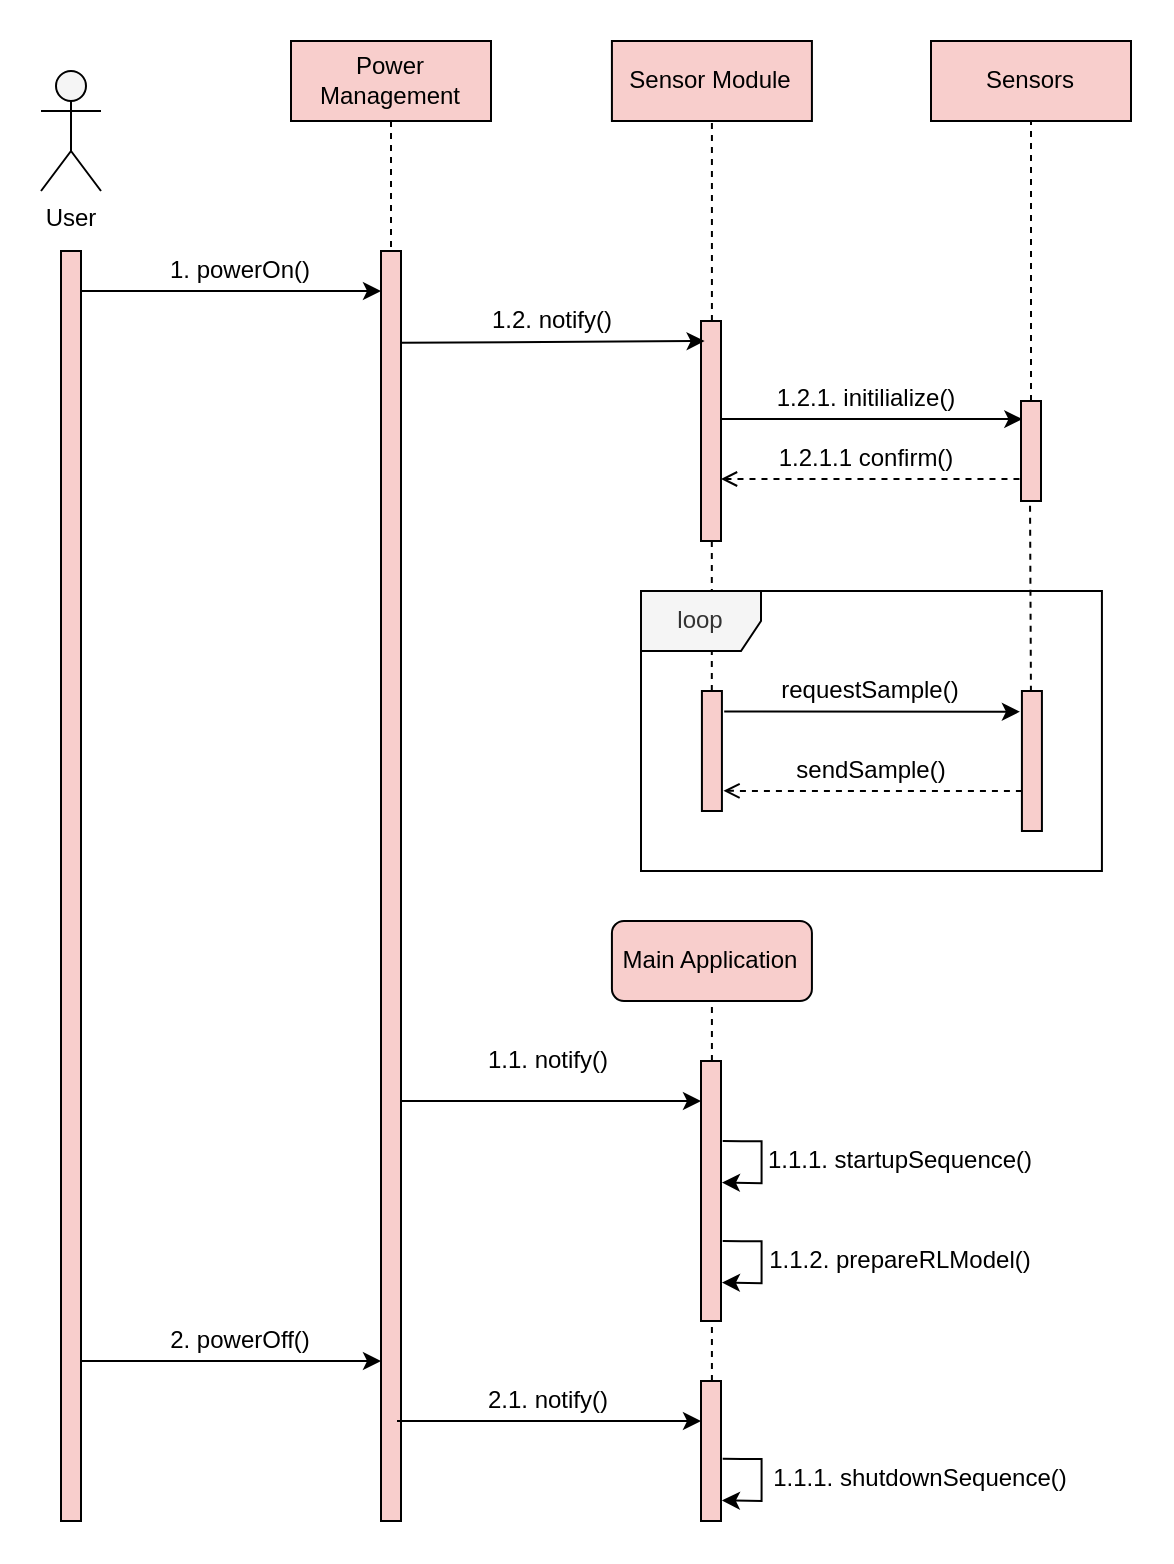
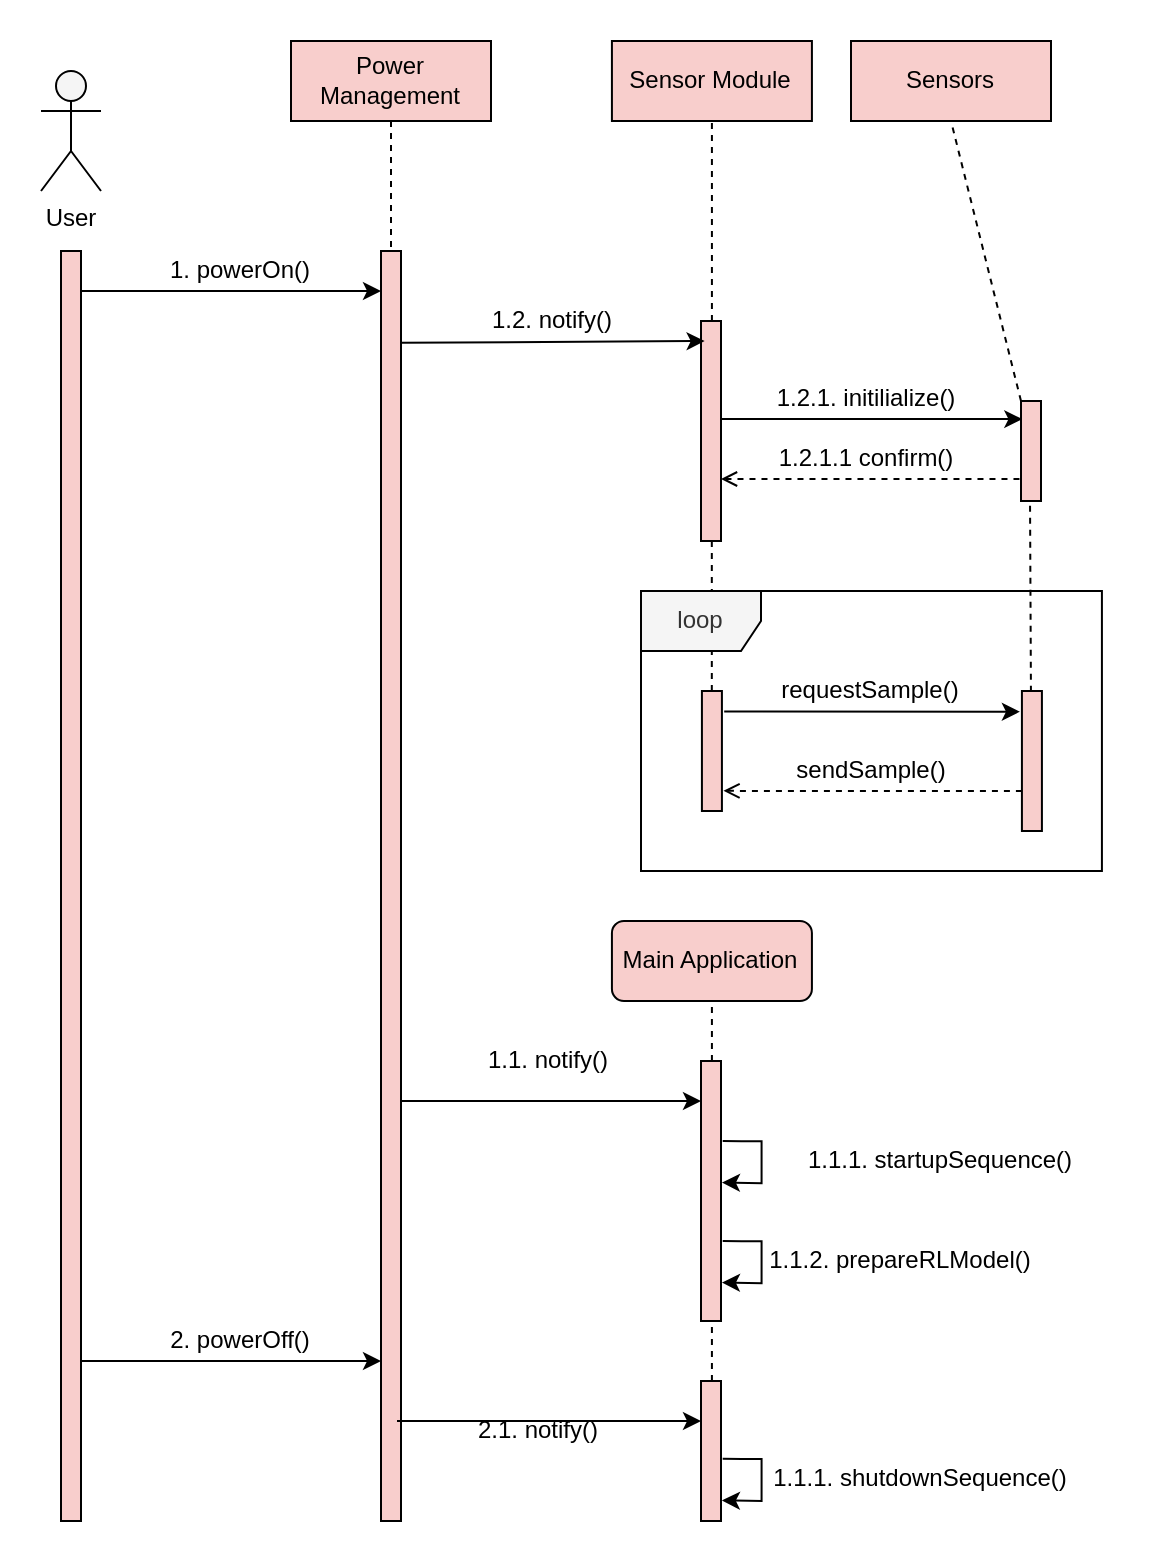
  <mxCell id="0" />
  <mxCell id="1" parent="0" />
  <mxCell id="2" value="" style="endArrow=classic;html=1;" parent="1" edge="1"><mxGeometry width="50" height="50" relative="1" as="geometry"><mxPoint x="198" y="550" as="sourcePoint" /><mxPoint x="350" y="550" as="targetPoint" /></mxGeometry></mxCell>
  <mxCell id="3" value="User" style="shape=umlActor;verticalLabelPosition=bottom;verticalAlign=top;html=1;outlineConnect=0;fillColor=#F5F5F5;" parent="1" vertex="1"><mxGeometry x="20" y="35" width="30" height="60" as="geometry" /></mxCell>
  <mxCell id="4" value="" style="endArrow=classic;html=1;" parent="1" edge="1"><mxGeometry width="50" height="50" relative="1" as="geometry"><mxPoint x="40" y="145" as="sourcePoint" /><mxPoint x="190" y="145" as="targetPoint" /></mxGeometry></mxCell>
  <mxCell id="5" value="1. powerOn()" style="text;html=1;strokeColor=none;fillColor=none;align=center;verticalAlign=middle;whiteSpace=wrap;rounded=0;" parent="1" vertex="1"><mxGeometry x="60" y="125" width="120" height="20" as="geometry" /></mxCell>
  <mxCell id="6" style="edgeStyle=orthogonalEdgeStyle;rounded=0;orthogonalLoop=1;jettySize=auto;html=1;dashed=1;endArrow=none;endFill=0;" parent="1" source="28" target="29" edge="1"><mxGeometry relative="1" as="geometry"><mxPoint x="250" y="90" as="sourcePoint" /></mxGeometry></mxCell>
  <mxCell id="7" style="edgeStyle=none;rounded=0;orthogonalLoop=1;jettySize=auto;html=1;entryX=0.495;entryY=0.022;entryDx=0;entryDy=0;entryPerimeter=0;dashed=1;startArrow=none;startFill=0;endArrow=none;endFill=0;" parent="1" source="12" target="22" edge="1"><mxGeometry relative="1" as="geometry" /></mxCell>
  <mxCell id="8" style="rounded=0;orthogonalLoop=1;jettySize=auto;html=1;dashed=1;endArrow=none;endFill=0;entryX=0.451;entryY=0.977;entryDx=0;entryDy=0;entryPerimeter=0;exitX=0.451;exitY=0.006;exitDx=0;exitDy=0;exitPerimeter=0;" parent="1" source="23" target="18" edge="1"><mxGeometry relative="1" as="geometry"><mxPoint x="490" y="310" as="sourcePoint" /><mxPoint x="519" y="251" as="targetPoint" /></mxGeometry></mxCell>
  <mxCell id="9" value="loop" style="shape=umlFrame;whiteSpace=wrap;html=1;fillColor=#f5f5f5;fontColor=#333333;" parent="1" vertex="1"><mxGeometry x="320" y="295" width="230.46" height="140" as="geometry" /></mxCell>
  <mxCell id="10" value="Sensor Module" style="rounded=0;whiteSpace=wrap;html=1;fillColor=#f8cecc;" parent="1" vertex="1"><mxGeometry x="305.46" y="20" width="100" height="40" as="geometry" /></mxCell>
  <mxCell id="11" value="" style="endArrow=none;dashed=1;html=1;entryX=0.5;entryY=1;entryDx=0;entryDy=0;" parent="1" source="12" target="10" edge="1"><mxGeometry width="50" height="50" relative="1" as="geometry"><mxPoint x="355" y="340" as="sourcePoint" /><mxPoint x="492.5" y="250" as="targetPoint" /></mxGeometry></mxCell>
  <mxCell id="12" value="" style="points=[];perimeter=orthogonalPerimeter;rounded=0;shadow=0;strokeWidth=1;fillColor=#f8cecc;" parent="1" vertex="1"><mxGeometry x="350" y="160" width="10" height="110" as="geometry" /></mxCell>
  <mxCell id="13" value="" style="endArrow=classic;html=1;entryX=0.067;entryY=0.154;entryDx=0;entryDy=0;entryPerimeter=0;exitX=0.886;exitY=0.023;exitDx=0;exitDy=0;exitPerimeter=0;" parent="1" edge="1"><mxGeometry width="50" height="50" relative="1" as="geometry"><mxPoint x="200" y="170.93" as="sourcePoint" /><mxPoint x="351.81" y="170.02" as="targetPoint" /></mxGeometry></mxCell>
  <mxCell id="14" value="1.2. notify()" style="text;html=1;strokeColor=none;fillColor=none;align=center;verticalAlign=middle;whiteSpace=wrap;rounded=0;" parent="1" vertex="1"><mxGeometry x="216.14" y="150" width="120" height="20" as="geometry" /></mxCell>
  <mxCell id="15" value="" style="endArrow=classic;html=1;entryX=0.067;entryY=0.462;entryDx=0;entryDy=0;entryPerimeter=0;" parent="1" edge="1"><mxGeometry width="50" height="50" relative="1" as="geometry"><mxPoint x="360" y="209" as="sourcePoint" /><mxPoint x="510.67" y="209.06" as="targetPoint" /></mxGeometry></mxCell>
- <mxCell id="16" value="Sensors" style="rounded=0;whiteSpace=wrap;html=1;fillColor=#f8cecc;" parent="1" vertex="1"><mxGeometry x="465" y="20" width="100" height="40" as="geometry" /></mxCell>
+ <mxCell id="16" value="Sensors" style="rounded=0;whiteSpace=wrap;html=1;fillColor=#f8cecc;" parent="1" vertex="1"><mxGeometry x="425" y="20" width="100" height="40" as="geometry" /></mxCell>
  <mxCell id="17" value="" style="endArrow=none;dashed=1;html=1;entryX=0.5;entryY=1;entryDx=0;entryDy=0;" parent="1" source="18" target="16" edge="1"><mxGeometry width="50" height="50" relative="1" as="geometry"><mxPoint x="515" y="340" as="sourcePoint" /><mxPoint x="652.5" y="250" as="targetPoint" /></mxGeometry></mxCell>
  <mxCell id="18" value="" style="points=[];perimeter=orthogonalPerimeter;rounded=0;shadow=0;strokeWidth=1;fillColor=#f8cecc;" parent="1" vertex="1"><mxGeometry x="510" y="200" width="10" height="50" as="geometry" /></mxCell>
  <mxCell id="19" value="1.2.1. initilialize()" style="text;html=1;strokeColor=none;fillColor=none;align=center;verticalAlign=middle;whiteSpace=wrap;rounded=0;" parent="1" vertex="1"><mxGeometry x="372.5" y="189" width="120" height="20" as="geometry" /></mxCell>
  <mxCell id="20" value="" style="endArrow=none;html=1;entryX=0.067;entryY=0.462;entryDx=0;entryDy=0;entryPerimeter=0;dashed=1;endFill=0;startArrow=open;startFill=0;" parent="1" edge="1"><mxGeometry width="50" height="50" relative="1" as="geometry"><mxPoint x="360" y="239" as="sourcePoint" /><mxPoint x="510.67" y="239.06" as="targetPoint" /></mxGeometry></mxCell>
  <mxCell id="21" value="1.2.1.1 confirm()" style="text;html=1;strokeColor=none;fillColor=none;align=center;verticalAlign=middle;whiteSpace=wrap;rounded=0;" parent="1" vertex="1"><mxGeometry x="372.5" y="219" width="120" height="20" as="geometry" /></mxCell>
  <mxCell id="22" value="" style="points=[];perimeter=orthogonalPerimeter;rounded=0;shadow=0;strokeWidth=1;fillColor=#f8cecc;" parent="1" vertex="1"><mxGeometry x="350.46" y="345" width="10" height="60" as="geometry" /></mxCell>
  <mxCell id="23" value="" style="points=[];perimeter=orthogonalPerimeter;rounded=0;shadow=0;strokeWidth=1;fillColor=#f8cecc;" parent="1" vertex="1"><mxGeometry x="510.46" y="345" width="10" height="70" as="geometry" /></mxCell>
  <mxCell id="24" value="" style="endArrow=classic;html=1;exitX=1.113;exitY=0.171;exitDx=0;exitDy=0;exitPerimeter=0;entryX=-0.1;entryY=0.148;entryDx=0;entryDy=0;entryPerimeter=0;" parent="1" source="22" target="23" edge="1"><mxGeometry width="50" height="50" relative="1" as="geometry"><mxPoint x="420.46" y="375" as="sourcePoint" /><mxPoint x="470.46" y="325" as="targetPoint" /></mxGeometry></mxCell>
  <mxCell id="25" value="requestSample()" style="text;html=1;strokeColor=none;fillColor=none;align=center;verticalAlign=middle;whiteSpace=wrap;rounded=0;" parent="1" vertex="1"><mxGeometry x="375.46" y="335" width="120" height="20" as="geometry" /></mxCell>
  <mxCell id="26" value="" style="endArrow=open;html=1;entryX=1.077;entryY=0.832;entryDx=0;entryDy=0;entryPerimeter=0;dashed=1;startArrow=none;startFill=0;endFill=0;" parent="1" target="22" edge="1"><mxGeometry width="50" height="50" relative="1" as="geometry"><mxPoint x="510.46" y="395" as="sourcePoint" /><mxPoint x="519.46" y="365.36" as="targetPoint" /><Array as="points"><mxPoint x="390.46" y="395" /></Array></mxGeometry></mxCell>
  <mxCell id="27" value="sendSample()" style="text;html=1;strokeColor=none;fillColor=none;align=center;verticalAlign=middle;whiteSpace=wrap;rounded=0;" parent="1" vertex="1"><mxGeometry x="372.96" y="375" width="125" height="20" as="geometry" /></mxCell>
  <mxCell id="28" value="Power Management" style="rounded=0;whiteSpace=wrap;html=1;fillColor=#f8cecc;" parent="1" vertex="1"><mxGeometry x="145" y="20" width="100" height="40" as="geometry" /></mxCell>
  <mxCell id="29" value="" style="points=[];perimeter=orthogonalPerimeter;rounded=0;shadow=0;strokeWidth=1;fillColor=#f8cecc;" parent="1" vertex="1"><mxGeometry x="190" y="125" width="10" height="635" as="geometry" /></mxCell>
  <mxCell id="30" value="" style="points=[];perimeter=orthogonalPerimeter;rounded=0;shadow=0;strokeWidth=1;fillColor=#f8cecc;" parent="1" vertex="1"><mxGeometry x="30" y="125" width="10" height="635" as="geometry" /></mxCell>
  <mxCell id="31" value="1.1. notify()" style="text;html=1;strokeColor=none;fillColor=none;align=center;verticalAlign=middle;whiteSpace=wrap;rounded=0;" parent="1" vertex="1"><mxGeometry x="214.33" y="520" width="120" height="20" as="geometry" /></mxCell>
  <mxCell id="32" value="Main Application" style="whiteSpace=wrap;html=1;fillColor=#f8cecc;rounded=1;" parent="1" vertex="1"><mxGeometry x="305.46" y="460" width="100" height="40" as="geometry" /></mxCell>
  <mxCell id="33" value="" style="endArrow=none;dashed=1;html=1;entryX=0.5;entryY=1;entryDx=0;entryDy=0;" parent="1" source="34" target="32" edge="1"><mxGeometry width="50" height="50" relative="1" as="geometry"><mxPoint x="355" y="710" as="sourcePoint" /><mxPoint x="492.5" y="620" as="targetPoint" /></mxGeometry></mxCell>
  <mxCell id="34" value="" style="points=[];perimeter=orthogonalPerimeter;rounded=0;shadow=0;strokeWidth=1;fillColor=#f8cecc;" parent="1" vertex="1"><mxGeometry x="350" y="530" width="10" height="130" as="geometry" /></mxCell>
  <mxCell id="35" value="" style="endArrow=classic;html=1;entryX=1.017;entryY=0.552;entryDx=0;entryDy=0;entryPerimeter=0;rounded=0;exitX=1.056;exitY=0.363;exitDx=0;exitDy=0;exitPerimeter=0;" parent="1" edge="1"><mxGeometry width="50" height="50" relative="1" as="geometry"><mxPoint x="360.85" y="620" as="sourcePoint" /><mxPoint x="360.46" y="640.79" as="targetPoint" /><Array as="points"><mxPoint x="370.29" y="620.07" /><mxPoint x="380.29" y="620.07" /><mxPoint x="380.29" y="641.07" /></Array></mxGeometry></mxCell>
  <mxCell id="36" value="1.1.2. prepareRLModel()" style="text;html=1;strokeColor=none;fillColor=none;align=center;verticalAlign=middle;whiteSpace=wrap;rounded=0;" parent="1" vertex="1"><mxGeometry x="380.46" y="620" width="140" height="20" as="geometry" /></mxCell>
  <mxCell id="37" value="" style="endArrow=classic;html=1;entryX=1.017;entryY=0.552;entryDx=0;entryDy=0;entryPerimeter=0;rounded=0;exitX=1.056;exitY=0.363;exitDx=0;exitDy=0;exitPerimeter=0;" parent="1" edge="1"><mxGeometry width="50" height="50" relative="1" as="geometry"><mxPoint x="360.85" y="570" as="sourcePoint" /><mxPoint x="360.46" y="590.79" as="targetPoint" /><Array as="points"><mxPoint x="370.29" y="570.07" /><mxPoint x="380.29" y="570.07" /><mxPoint x="380.29" y="591.07" /></Array></mxGeometry></mxCell>
- <mxCell id="38" value="1.1.1. startupSequence()" style="text;html=1;strokeColor=none;fillColor=none;align=center;verticalAlign=middle;whiteSpace=wrap;rounded=0;" parent="1" vertex="1"><mxGeometry x="380.46" y="570" width="140" height="20" as="geometry" /></mxCell>
+ <mxCell id="38" value="1.1.1. startupSequence()" style="text;html=1;strokeColor=none;fillColor=none;align=center;verticalAlign=middle;whiteSpace=wrap;rounded=0;" parent="1" vertex="1"><mxGeometry x="400.46" y="570" width="140" height="20" as="geometry" /></mxCell>
  <mxCell id="39" value="" style="endArrow=classic;html=1;" parent="1" edge="1"><mxGeometry width="50" height="50" relative="1" as="geometry"><mxPoint x="40" y="680" as="sourcePoint" /><mxPoint x="190" y="680" as="targetPoint" /></mxGeometry></mxCell>
  <mxCell id="40" value="2. powerOff()" style="text;html=1;strokeColor=none;fillColor=none;align=center;verticalAlign=middle;whiteSpace=wrap;rounded=0;" parent="1" vertex="1"><mxGeometry x="60" y="660" width="120" height="20" as="geometry" /></mxCell>
  <mxCell id="41" value="" style="points=[];perimeter=orthogonalPerimeter;rounded=0;shadow=0;strokeWidth=1;fillColor=#f8cecc;" parent="1" vertex="1"><mxGeometry x="350" y="690" width="10" height="70" as="geometry" /></mxCell>
  <mxCell id="42" value="" style="endArrow=classic;html=1;" parent="1" edge="1"><mxGeometry width="50" height="50" relative="1" as="geometry"><mxPoint x="198" y="710" as="sourcePoint" /><mxPoint x="350" y="710" as="targetPoint" /></mxGeometry></mxCell>
- <mxCell id="43" value="2.1. notify()" style="text;html=1;strokeColor=none;fillColor=none;align=center;verticalAlign=middle;whiteSpace=wrap;rounded=0;" parent="1" vertex="1"><mxGeometry x="214.33" y="690" width="120" height="20" as="geometry" /></mxCell>
+ <mxCell id="43" value="2.1. notify()" style="text;html=1;strokeColor=none;fillColor=none;align=center;verticalAlign=middle;whiteSpace=wrap;rounded=0;" parent="1" vertex="1"><mxGeometry x="209.33" y="705" width="120" height="20" as="geometry" /></mxCell>
  <mxCell id="44" value="" style="endArrow=none;dashed=1;html=1;entryX=0.5;entryY=1;entryDx=0;entryDy=0;" parent="1" edge="1"><mxGeometry width="50" height="50" relative="1" as="geometry"><mxPoint x="355.46" y="690" as="sourcePoint" /><mxPoint x="355.46" y="660" as="targetPoint" /></mxGeometry></mxCell>
  <mxCell id="45" value="" style="endArrow=classic;html=1;entryX=1.017;entryY=0.552;entryDx=0;entryDy=0;entryPerimeter=0;rounded=0;exitX=1.056;exitY=0.363;exitDx=0;exitDy=0;exitPerimeter=0;" parent="1" edge="1"><mxGeometry width="50" height="50" relative="1" as="geometry"><mxPoint x="360.85" y="728.93" as="sourcePoint" /><mxPoint x="360.46" y="749.72" as="targetPoint" /><Array as="points"><mxPoint x="370.29" y="729" /><mxPoint x="380.29" y="729" /><mxPoint x="380.29" y="750" /></Array></mxGeometry></mxCell>
  <mxCell id="46" value="1.1.1. shutdownSequence()" style="text;html=1;strokeColor=none;fillColor=none;align=center;verticalAlign=middle;whiteSpace=wrap;rounded=0;" parent="1" vertex="1"><mxGeometry x="380.46" y="728.93" width="159.54" height="20" as="geometry" /></mxCell>
